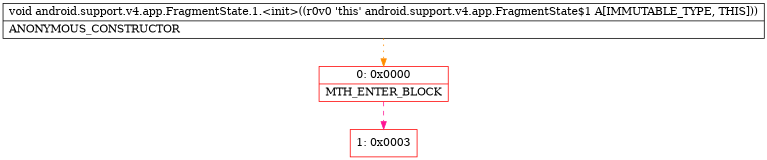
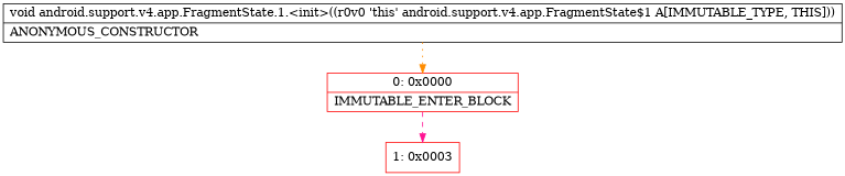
  digraph {
    node [color=red shape=record]
-   n1 [label="{0\:\ 0x0000|MTH_ENTER_BLOCK\l}"]
+   n1 [label="{0\:\ 0x0000|IMMUTABLE_ENTER_BLOCK\l}"]
    n2 [label="{1\:\ 0x0003}"]
    n3 [label="{void android.support.v4.app.FragmentState.1.\<init\>((r0v0 'this' android.support.v4.app.FragmentState$1 A[IMMUTABLE_TYPE, THIS]))  | ANONYMOUS_CONSTRUCTOR\l}" color=""]
    subgraph cluster_1 {
      label="R(0)"
    }
    n1 -> n2 [color=deeppink style=dashed]
    n3 -> n1 [color=darkorange style=dotted]
  }
